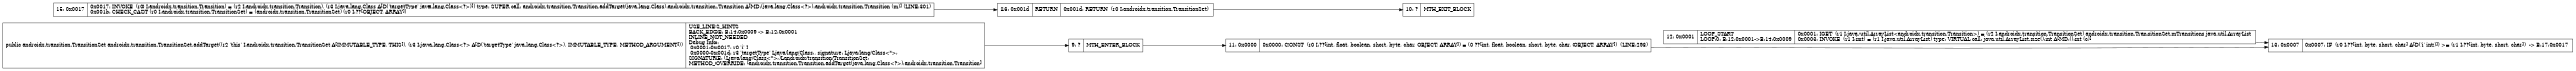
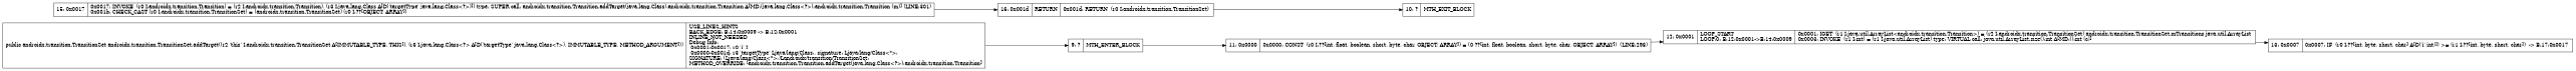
  digraph {
    rankdir=LR
    node [shape=record]
    n1 [label="{9\:\ ?|MTH_ENTER_BLOCK\l}"]
    n2 [label="{11\:\ 0x0000|0x0000: CONST  (r0 I:??[int, float, boolean, short, byte, char, OBJECT, ARRAY]) = (0 ??[int, float, boolean, short, byte, char, OBJECT, ARRAY])  (LINE:298)\l}"]
    n3 [label="{12\:\ 0x0001|LOOP_START\lLOOP:0: B:12:0x0001\-\>B:14:0x0009\l|0x0001: IGET  (r1 I:java.util.ArrayList\<androidx.transition.Transition\>) = (r2 I:androidx.transition.TransitionSet) androidx.transition.TransitionSet.mTransitions java.util.ArrayList \l0x0003: INVOKE  (r1 I:int) = (r1 I:java.util.ArrayList) type: VIRTUAL call: java.util.ArrayList.size():int A[MD:():int (c)]\l}"]
    n4 [label="{13\:\ 0x0007|0x0007: IF  (r0 I:??[int, byte, short, char] A[D('i' int)]) \>= (r1 I:??[int, byte, short, char])  \-\> B:17:0x0017 \l}"]
    n5 [label="{15\:\ 0x0017|0x0017: INVOKE  (r0 I:androidx.transition.Transition) = (r2 I:androidx.transition.Transition), (r3 I:java.lang.Class A[D('targetType' java.lang.Class\<?\>)]) type: SUPER call: androidx.transition.Transition.addTarget(java.lang.Class):androidx.transition.Transition A[MD:(java.lang.Class\<?\>):androidx.transition.Transition (m)] (LINE:301)\l0x001b: CHECK_CAST (r0 I:androidx.transition.TransitionSet) = (androidx.transition.TransitionSet) (r0 I:??[OBJECT, ARRAY]) \l}"]
    n6 [label="{16\:\ 0x001d|RETURN\l|0x001d: RETURN  (r0 I:androidx.transition.TransitionSet) \l}"]
    n7 [label="{10\:\ ?|MTH_EXIT_BLOCK\l}"]
    n8 [label="{public androidx.transition.TransitionSet androidx.transition.TransitionSet.addTarget((r2 'this' I:androidx.transition.TransitionSet A[IMMUTABLE_TYPE, THIS]), (r3 I:java.lang.Class\<?\> A[D('targetType' java.lang.Class\<?\>), IMMUTABLE_TYPE, METHOD_ARGUMENT]))  | USE_LINES_HINTS\lBACK_EDGE: B:14:0x0009 \-\> B:12:0x0001\lINLINE_NOT_NEEDED\lDebug Info:\l  0x0001\-0x0017: r0 'i' I\l  0x0000\-0x001d: r3 'targetType' Ljava\/lang\/Class;, signature: Ljava\/lang\/Class\<*\>;\lSIGNATURE: (Ljava\/lang\/Class\<*\>;)Landroidx\/transition\/TransitionSet;\lMETHOD_OVERRIDE: [androidx.transition.Transition.addTarget(java.lang.Class\<?\>):androidx.transition.Transition]\l}"]
    n1 -> n2
-   n2 -> n4
+   n2 -> n3
    n3 -> n4
    n5 -> n6
    n6 -> n7
    n8 -> n1
  }
